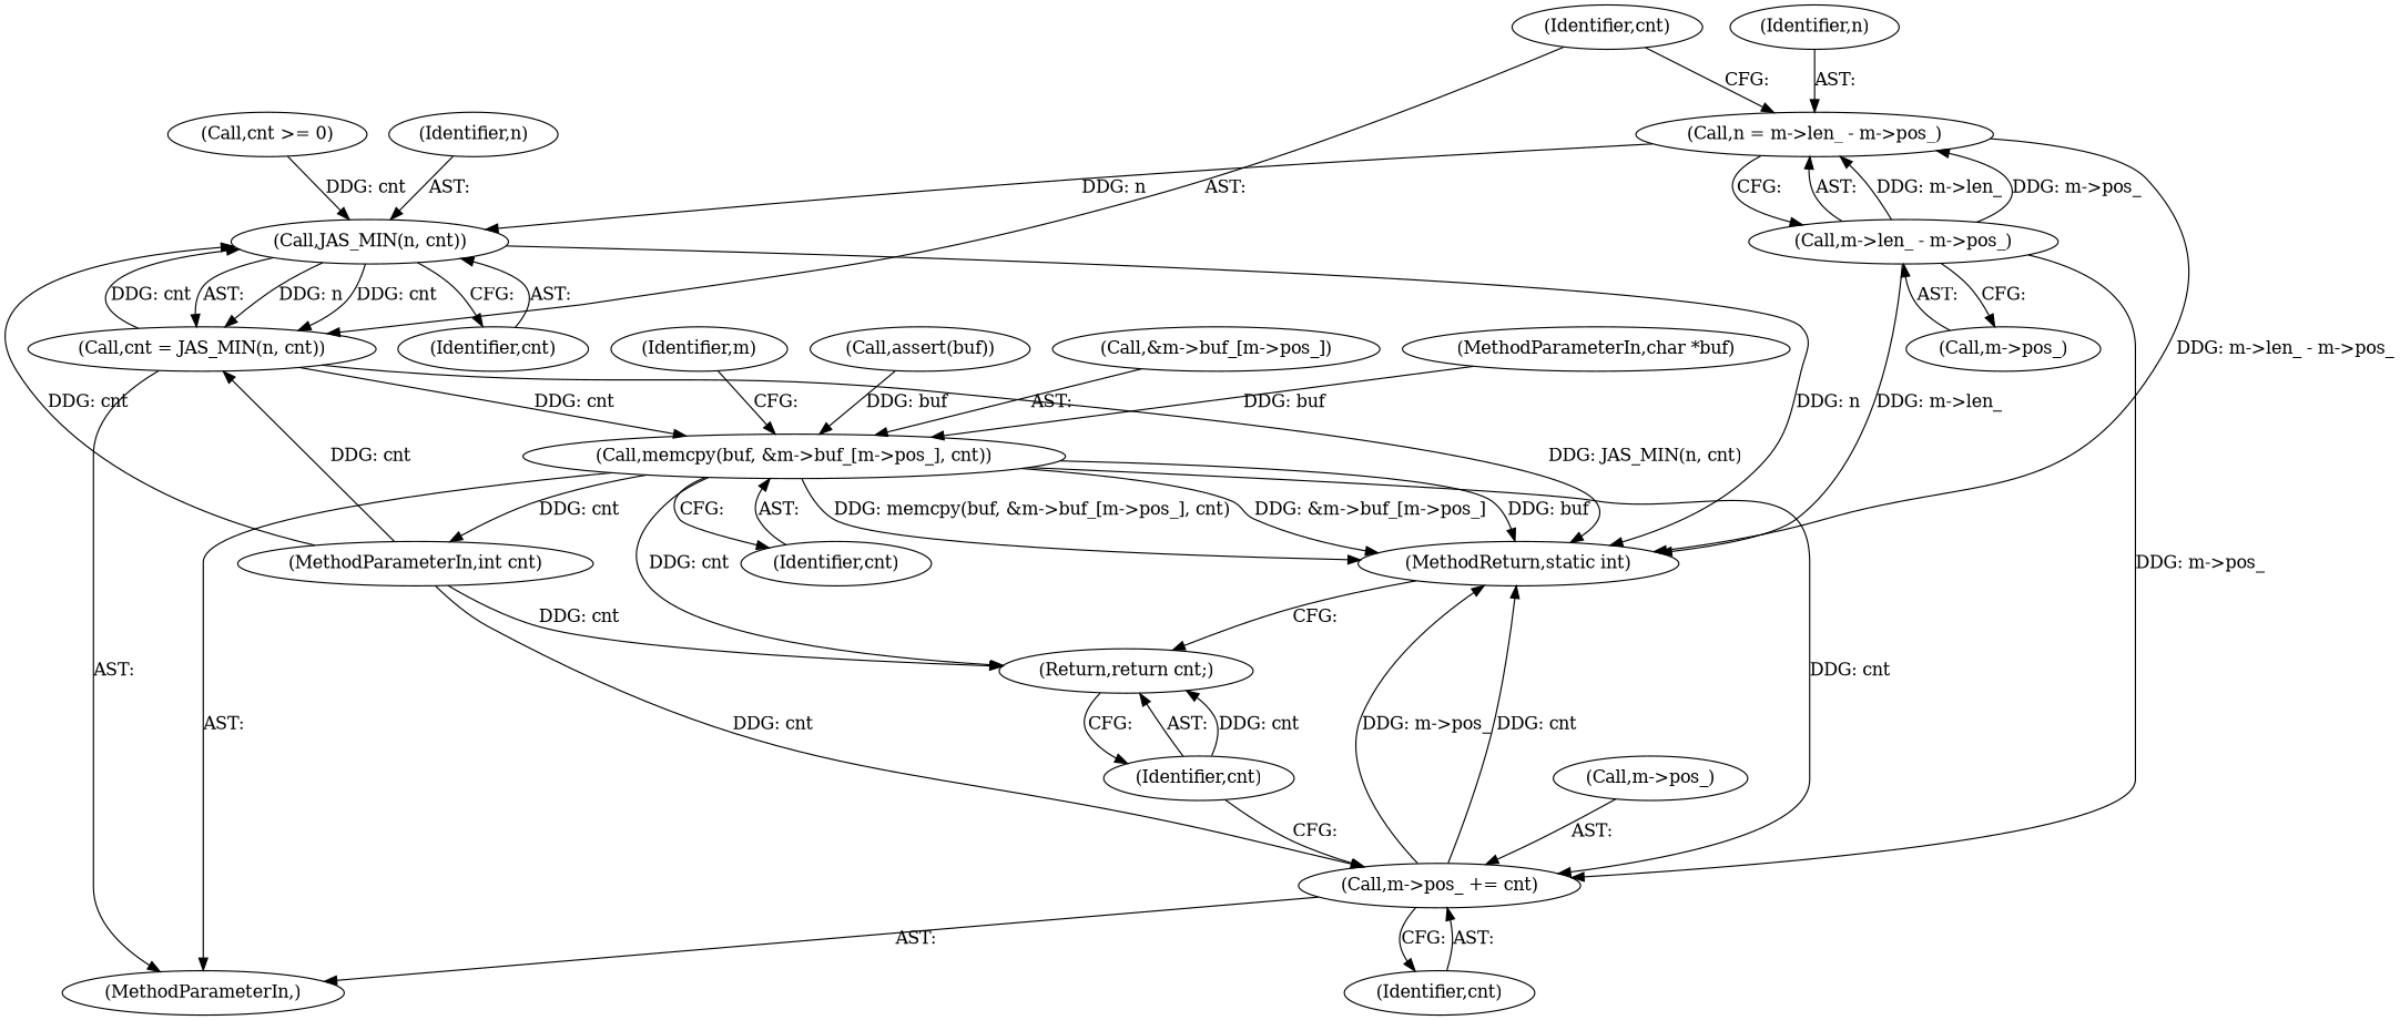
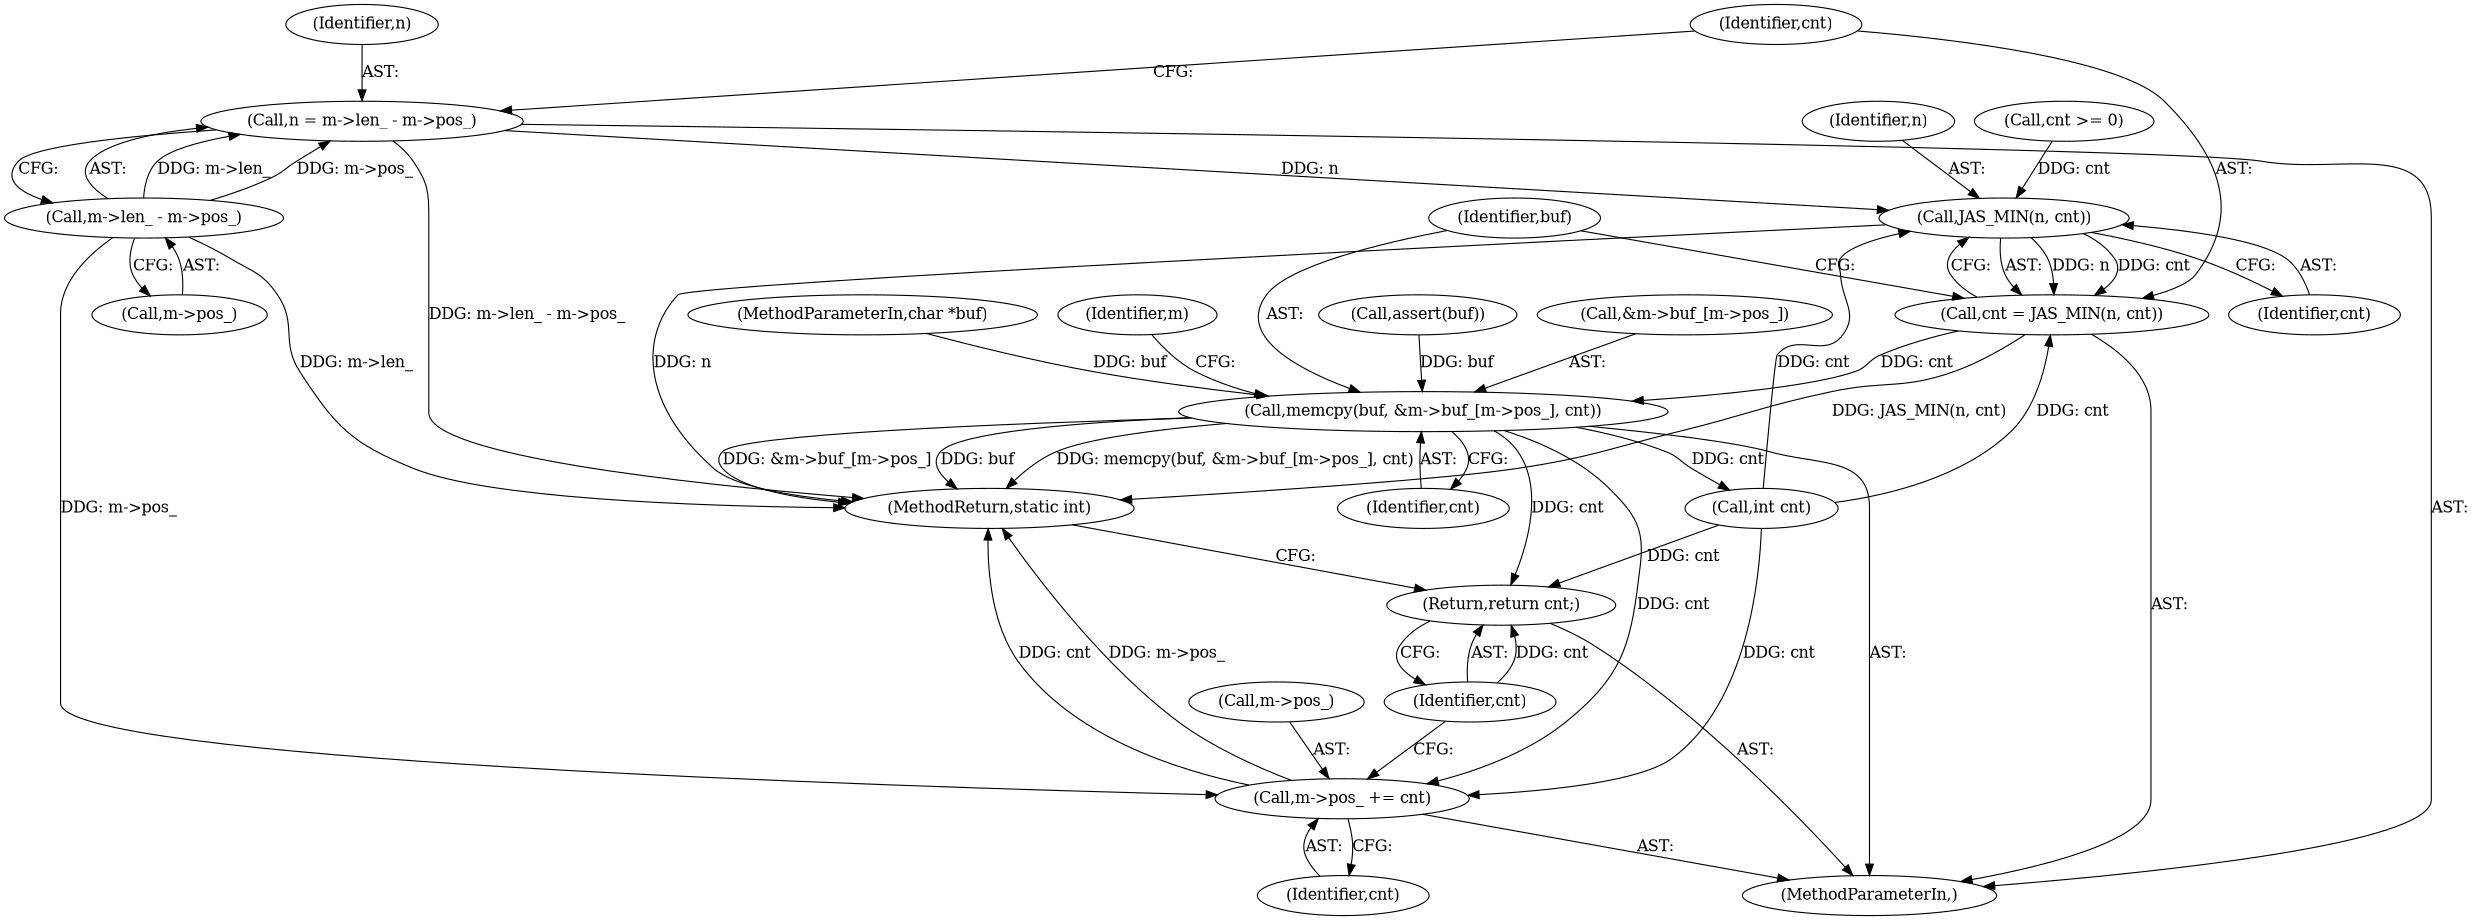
  digraph {
    n1 [label="(Call,n = m->len_ - m->pos_)"]
    n2 [label="(Call,m->len_ - m->pos_)"]
    n3 [label="(Call,JAS_MIN(n, cnt))"]
    n4 [label="(MethodReturn,static int)"]
    n5 [label="(MethodParameterIn,)"]
    n6 [label="(Call,m->pos_ += cnt)"]
    n7 [label="(Call,m->pos_)"]
    n8 [label="(Call,cnt = JAS_MIN(n, cnt))"]
    n9 [label="(Identifier,cnt)"]
    n10 [label="(Return,return cnt;)"]
    n11 [label="(Identifier,cnt)"]
    n12 [label="(Call,memcpy(buf, &m->buf_[m->pos_], cnt))"]
    n13 [label="(Identifier,cnt)"]
-   n14 [label="(MethodParameterIn,int cnt)"]
+   n14 [label="(Call,int cnt)"]
    n15 [label="(Identifier,cnt)"]
    n16 [label="(Call,m->pos_)"]
    n17 [label="(Identifier,m)"]
    n18 [label="(Call,assert(buf))"]
+   n19 [label="(Identifier,buf)"]
    n20 [label="(Call,&m->buf_[m->pos_])"]
    n21 [label="(Identifier,n)"]
    n22 [label="(Identifier,n)"]
    n23 [label="(MethodParameterIn,char *buf)"]
    n24 [label="(Call,cnt >= 0)"]
    n25 [label="(Identifier,cnt)"]
    n1 -> n2 [label="CFG: "]
    n1 -> n3 [label="DDG: n"]
    n1 -> n4 [label="DDG: m->len_ - m->pos_"]
+   n1 -> n5 [label="AST: "]
    n2 -> n1 [label="AST: "]
    n2 -> n1 [label="DDG: m->len_"]
    n2 -> n1 [label="DDG: m->pos_"]
    n2 -> n4 [label="DDG: m->len_"]
    n2 -> n6 [label="DDG: m->pos_"]
    n2 -> n7 [label="CFG: "]
    n3 -> n4 [label="DDG: n"]
    n3 -> n8 [label="AST: "]
    n3 -> n8 [label="DDG: n"]
    n3 -> n8 [label="DDG: cnt"]
    n3 -> n9 [label="CFG: "]
    n4 -> n10 [label="CFG: "]
    n6 -> n4 [label="DDG: m->pos_"]
    n6 -> n4 [label="DDG: cnt"]
    n6 -> n5 [label="AST: "]
    n6 -> n11 [label="CFG: "]
    n7 -> n2 [label="AST: "]
-   n8 -> n3 [label="DDG: cnt"]
+   n8 -> n3 [label="CFG: "]
    n8 -> n4 [label="DDG: JAS_MIN(n, cnt)"]
    n8 -> n5 [label="AST: "]
    n8 -> n12 [label="DDG: cnt"]
    n9 -> n3 [label="AST: "]
+   n10 -> n5 [label="AST: "]
    n10 -> n15 [label="CFG: "]
    n11 -> n6 [label="AST: "]
    n12 -> n4 [label="DDG: buf"]
    n12 -> n4 [label="DDG: memcpy(buf, &m->buf_[m->pos_], cnt)"]
    n12 -> n4 [label="DDG: &m->buf_[m->pos_]"]
    n12 -> n5 [label="AST: "]
    n12 -> n6 [label="DDG: cnt"]
    n12 -> n10 [label="DDG: cnt"]
    n12 -> n13 [label="CFG: "]
    n12 -> n14 [label="DDG: cnt"]
    n13 -> n12 [label="AST: "]
    n14 -> n3 [label="DDG: cnt"]
    n14 -> n6 [label="DDG: cnt"]
    n14 -> n8 [label="DDG: cnt"]
    n14 -> n10 [label="DDG: cnt"]
    n15 -> n6 [label="CFG: "]
    n15 -> n10 [label="AST: "]
    n15 -> n10 [label="DDG: cnt"]
    n16 -> n6 [label="AST: "]
    n17 -> n12 [label="CFG: "]
    n18 -> n12 [label="DDG: buf"]
+   n19 -> n8 [label="CFG: "]
+   n19 -> n12 [label="AST: "]
    n20 -> n12 [label="AST: "]
    n21 -> n1 [label="AST: "]
    n22 -> n3 [label="AST: "]
    n23 -> n12 [label="DDG: buf"]
    n24 -> n3 [label="DDG: cnt"]
    n25 -> n1 [label="CFG: "]
    n25 -> n8 [label="AST: "]
  }
